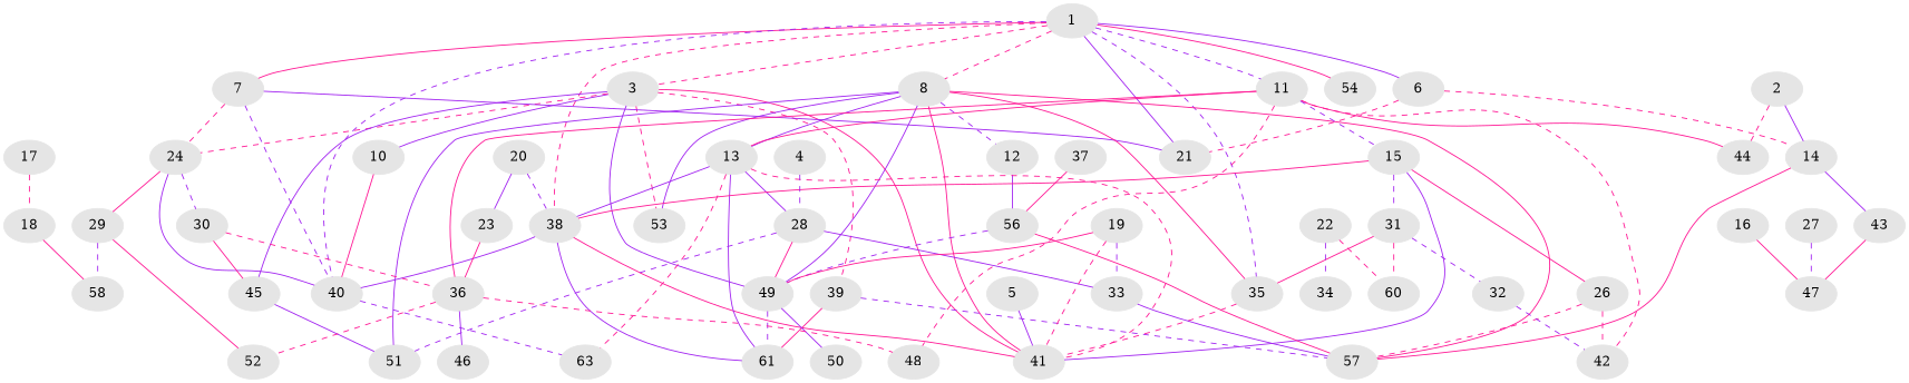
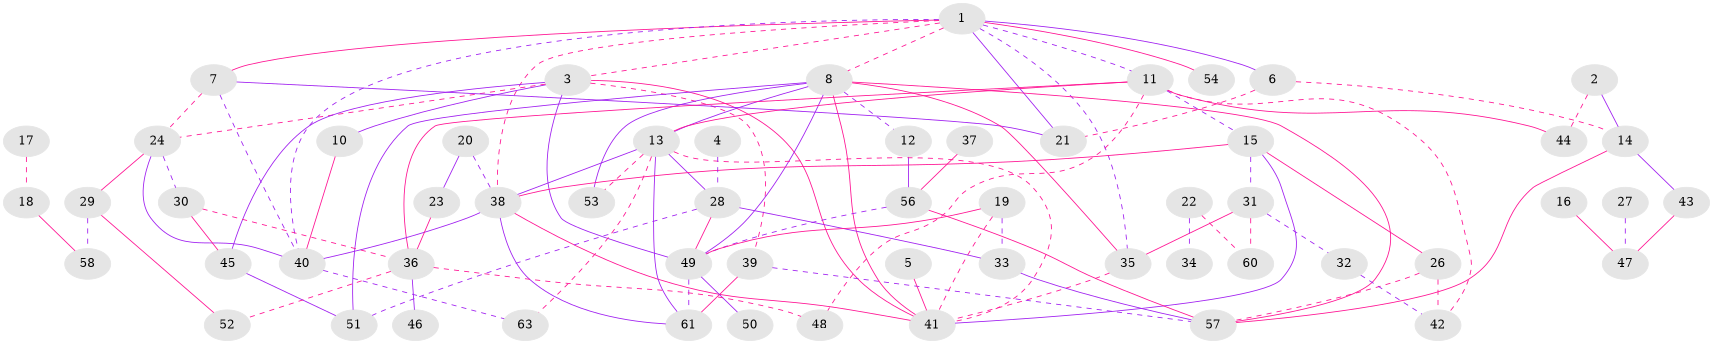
  graph {
    node [color=gray90 style=filled]
    edge [color=deeppink style=solid weight=1.0]
    1
    3
    6
    7
    8
    11
    21
    35
    38
    40
    54
    10
    24
    39
    41
    45
    49
    53
    14
    12
    13
    51
    57
    44
    15
    36
    42
    48
    61
    63
    2
    43
    29
    30
    50
    4
    28
    33
    5
    56
    26
    31
    52
    46
    47
    60
    32
    16
    17
    18
    58
    19
    20
    23
    22
    34
    27
    37
    1 -- 3 [style=dashed]
    1 -- 6 [color=purple]
    1 -- 7
    1 -- 8 [style=dashed]
    1 -- 11 [color=purple style=dashed]
    1 -- 21 [color=purple]
    1 -- 35 [color=purple style=dashed]
    1 -- 38 [style=dashed]
    1 -- 40 [color=purple style=dashed]
    1 -- 54
    3 -- 10 [color=purple]
    3 -- 24 [style=dashed]
    3 -- 39 [style=dashed]
    3 -- 41
    3 -- 45 [color=purple]
    3 -- 49 [color=purple]
-   3 -- 53 [style=dashed]
+   13 -- 53 [style=dashed]
    6 -- 21 [style=dashed]
    6 -- 14 [style=dashed]
    7 -- 21 [color=purple]
    7 -- 40 [color=purple style=dashed]
    7 -- 24 [style=dashed]
    8 -- 35
    8 -- 41
    8 -- 49 [color=purple]
    8 -- 53 [color=purple]
    8 -- 12 [color=purple style=dashed]
    8 -- 13 [color=purple weight=2.0]
    8 -- 51 [color=purple]
    8 -- 57
    11 -- 13
    11 -- 44
    11 -- 15 [color=purple style=dashed]
    11 -- 36
    11 -- 42 [style=dashed]
    11 -- 48 [style=dashed]
    35 -- 41 [style=dashed]
    38 -- 40 [color=purple]
    38 -- 41
    38 -- 61 [color=purple]
    40 -- 63 [color=purple style=dashed]
    10 -- 40
    24 -- 40 [color=purple]
    24 -- 29 [weight=2.0]
    24 -- 30 [color=purple style=dashed]
    39 -- 57 [color=purple style=dashed]
    39 -- 61
    45 -- 51 [color=purple]
    49 -- 61 [color=purple style=dashed weight=4.0]
    49 -- 50 [color=purple]
    14 -- 57
    14 -- 43 [color=purple]
    12 -- 56 [color=purple]
    13 -- 38 [color=purple]
    13 -- 41 [style=dashed]
    13 -- 61 [color=purple]
    13 -- 63 [style=dashed]
    13 -- 28 [color=purple]
    15 -- 38
    15 -- 41 [color=purple]
    15 -- 26
    15 -- 31 [color=purple style=dashed]
    36 -- 48 [style=dashed]
    36 -- 52 [style=dashed]
    36 -- 46 [color=purple]
    2 -- 14 [color=purple]
    2 -- 44 [style=dashed]
    43 -- 47
    29 -- 52
    29 -- 58 [color=purple style=dashed weight=2.0]
    30 -- 45
    30 -- 36 [style=dashed]
    4 -- 28 [color=purple style=dashed]
    28 -- 49
    28 -- 51 [color=purple style=dashed]
    28 -- 33 [color=purple]
    33 -- 57 [color=purple]
-   5 -- 41 [color=purple]
+   5 -- 41
    56 -- 49 [color=purple style=dashed]
    56 -- 57
    26 -- 57 [style=dashed]
    26 -- 42 [style=dashed]
    31 -- 35
    31 -- 60 [style=dashed]
    31 -- 32 [color=purple style=dashed]
    32 -- 42 [color=purple style=dashed]
    16 -- 47
    17 -- 18 [style=dashed]
    18 -- 58
    19 -- 41 [style=dashed]
    19 -- 49
    19 -- 33 [color=purple style=dashed]
    20 -- 38 [color=purple style=dashed]
    20 -- 23 [color=purple]
    23 -- 36
    22 -- 60 [style=dashed]
    22 -- 34 [color=purple style=dashed]
    27 -- 47 [color=purple style=dashed]
    37 -- 56
  }
